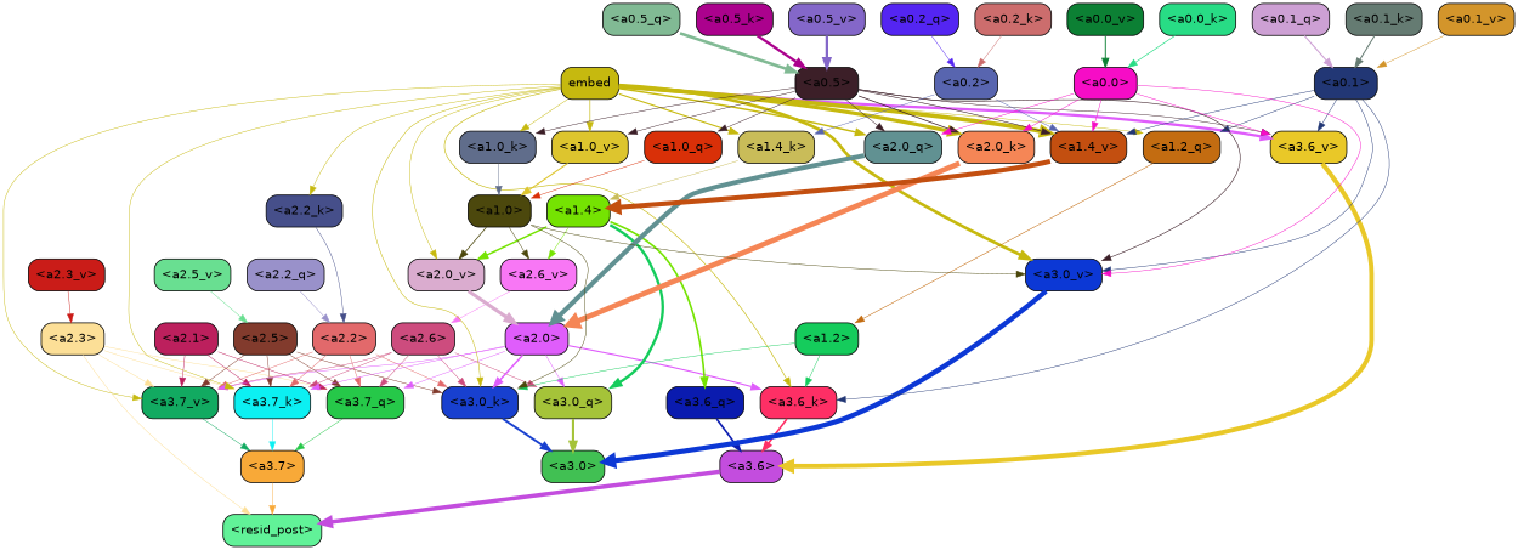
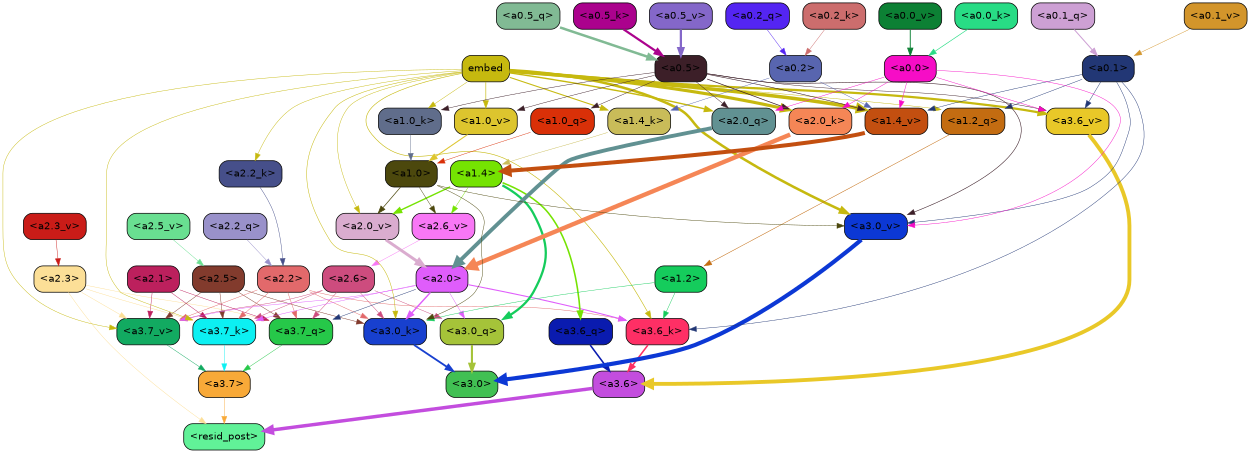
  strict digraph {
    splines=true
    node [color=black fontname=Helvetica shape=box style="filled, rounded"]
    edge [color="#c6b90f" penwidth=0.6]
    "<a3.7>" [fillcolor="#f8a938"]
    "<resid_post>" [fillcolor="#61f298"]
    "<a3.6>" [fillcolor="#c34dde"]
    "<a3.0>" [fillcolor="#41c053"]
    "<a2.3>" [fillcolor="#fcdf97"]
    "<a3.7_q>" [fillcolor="#26c849"]
    "<a3.7_k>" [fillcolor="#0cf0f2"]
    "<a3.7_v>" [fillcolor="#12aa61"]
    "<a3.6_q>" [fillcolor="#0a1baf"]
    "<a3.0_q>" [fillcolor="#a5c339"]
    "<a3.6_k>" [fillcolor="#fe2f65"]
    "<a3.0_k>" [fillcolor="#1840cf"]
    "<a3.6_v>" [fillcolor="#e9c828"]
    "<a3.0_v>" [fillcolor="#0c38d5"]
    "<a2.6>" [fillcolor="#cd4c7e"]
    "<a2.5>" [fillcolor="#823b2d"]
    "<a2.2>" [fillcolor="#e2696b"]
    "<a2.1>" [fillcolor="#bc205d"]
    "<a2.0>" [fillcolor="#df5dfb"]
    "<a1.4>" [fillcolor="#75e302"]
    "<a2.6_v>" [fillcolor="#f877f5"]
    "<a2.0_v>" [fillcolor="#daaccf"]
    embed [fillcolor="#c6b90f"]
    "<a2.0_q>" [fillcolor="#619192"]
    "<a2.2_k>" [fillcolor="#464f8a"]
    "<a2.0_k>" [fillcolor="#f58656"]
    "<a1.2_q>" [fillcolor="#c36c11"]
    "<a1.4_k>" [fillcolor="#c9bc59"]
    "<a1.0_k>" [fillcolor="#606d8b"]
    "<a1.4_v>" [fillcolor="#c34f10"]
    "<a1.0_v>" [fillcolor="#ddc52e"]
    "<a1.2>" [fillcolor="#15cc5c"]
    "<a1.0>" [fillcolor="#4c480d"]
    "<a0.1>" [fillcolor="#223775"]
    "<a0.5>" [fillcolor="#3c1f28"]
    "<a1.0_q>" [fillcolor="#d93008"]
    "<a0.0>" [fillcolor="#f60dc6"]
    "<a2.2_q>" [fillcolor="#9991ca"]
    "<a2.5_v>" [fillcolor="#69df91"]
    "<a2.3_v>" [fillcolor="#ca1c18"]
    "<a0.2>" [fillcolor="#5865af"]
    "<a0.5_q>" [fillcolor="#81ba94"]
    "<a0.2_q>" [fillcolor="#5425f2"]
    "<a0.1_q>" [fillcolor="#cda0d4"]
    "<a0.5_k>" [fillcolor="#ab028d"]
    "<a0.2_k>" [fillcolor="#cc6d6d"]
-   "<a0.1_k>" [fillcolor="#657b72"]
    "<a0.0_k>" [fillcolor="#28dc85"]
    "<a0.5_v>" [fillcolor="#8467c9"]
    "<a0.1_v>" [fillcolor="#d3952b"]
    "<a0.0_v>" [fillcolor="#0c8034"]
    "<a3.7>" -> "<resid_post>" [color="#f8a938"]
    "<a3.6>" -> "<resid_post>" [color="#c34dde" penwidth=4.7534414529800415]
    "<a2.3>" -> "<resid_post>" [color="#fcdf97"]
    "<a2.3>" -> "<a3.7_q>" [color="#fcdf97"]
    "<a2.3>" -> "<a3.7_k>" [color="#fcdf97"]
    "<a2.3>" -> "<a3.7_v>" [color="#fcdf97"]
    "<a3.7_q>" -> "<a3.7>" [color="#26c849"]
    "<a3.7_k>" -> "<a3.7>" [color="#0cf0f2"]
    "<a3.7_v>" -> "<a3.7>" [color="#12aa61"]
    "<a3.6_q>" -> "<a3.6>" [color="#0a1baf" penwidth=2.160832464694977]
    "<a3.0_q>" -> "<a3.0>" [color="#a5c339" penwidth=2.870753765106201]
    "<a3.6_k>" -> "<a3.6>" [color="#fe2f65" penwidth=2.13908451795578]
    "<a3.0_k>" -> "<a3.0>" [color="#1840cf" penwidth=2.520303964614868]
    "<a3.6_v>" -> "<a3.6>" [color="#e9c828" penwidth=5.297133803367615]
    "<a3.0_v>" -> "<a3.0>" [color="#0c38d5" penwidth=5.680712580680847]
    "<a2.6>" -> "<a3.7_q>" [color="#cd4c7e"]
    "<a2.6>" -> "<a3.7_k>" [color="#cd4c7e"]
    "<a2.6>" -> "<a3.7_v>" [color="#cd4c7e"]
    "<a2.6>" -> "<a3.0_q>" [color="#cd4c7e"]
    "<a2.6>" -> "<a3.0_k>" [color="#cd4c7e"]
    "<a2.5>" -> "<a3.7_q>" [color="#823b2d"]
    "<a2.5>" -> "<a3.7_k>" [color="#823b2d"]
    "<a2.5>" -> "<a3.7_v>" [color="#823b2d"]
    "<a2.5>" -> "<a3.0_k>" [color="#823b2d"]
    "<a2.2>" -> "<a3.7_q>" [color="#e2696b"]
    "<a2.2>" -> "<a3.7_k>" [color="#e2696b"]
    "<a2.2>" -> "<a3.7_v>" [color="#e2696b"]
+   "<a2.2>" -> "<a3.6_k>" [color="#e2696b"]
    "<a2.2>" -> "<a3.0_k>" [color="#e2696b"]
    "<a2.1>" -> "<a3.7_q>" [color="#bc205d"]
    "<a2.1>" -> "<a3.7_k>" [color="#bc205d"]
    "<a2.1>" -> "<a3.7_v>" [color="#bc205d"]
-   "<a2.0>" -> "<a3.7_q>" [color="#df5dfb"]
+   "<a2.0>" -> "<a3.7_q>" [color="#223775"]
    "<a2.0>" -> "<a3.7_k>" [color="#df5dfb"]
    "<a2.0>" -> "<a3.7_v>" [color="#df5dfb"]
    "<a2.0>" -> "<a3.0_q>" [color="#df5dfb"]
    "<a2.0>" -> "<a3.6_k>" [color="#df5dfb" penwidth=1.4807794839143753]
    "<a2.0>" -> "<a3.0_k>" [color="#df5dfb" penwidth=1.9436544477939606]
    "<a1.4>" -> "<a3.6_q>" [color="#75e302" penwidth=2.1635248363018036]
    "<a1.4>" -> "<a3.0_q>" [color="#15cc5c" penwidth=3.1362746953964233]
    "<a1.4>" -> "<a2.6_v>" [color="#75e302"]
    "<a1.4>" -> "<a2.0_v>" [color="#75e302" penwidth=1.9271827340126038]
    "<a2.6_v>" -> "<a2.6>" [color="#f877f5"]
    "<a2.0_v>" -> "<a2.0>" [color="#daaccf" penwidth=4.041402816772461]
    embed -> "<a3.7_k>"
    embed -> "<a3.7_v>"
    embed -> "<a3.6_k>" [penwidth=0.8202246725559235]
    embed -> "<a3.0_k>" [penwidth=0.6771316379308701]
-   embed -> "<a3.6_v>" [color="#df5dfb" penwidth=3.067279100418091]
+   embed -> "<a3.6_v>" [penwidth=3.067279100418091]
    embed -> "<a3.0_v>" [penwidth=3.5202720761299133]
    embed -> "<a2.0_v>"
    embed -> "<a2.0_q>" [penwidth=1.9194039106369019]
    embed -> "<a2.2_k>"
    embed -> "<a2.0_k>" [penwidth=4.28515887260437]
    embed -> "<a1.2_q>"
    embed -> "<a1.4_k>" [penwidth=1.441945195198059]
    embed -> "<a1.0_k>"
    embed -> "<a1.4_v>" [penwidth=4.830149412155151]
    embed -> "<a1.0_v>" [penwidth=0.8981428295373917]
    "<a2.0_q>" -> "<a2.0>" [color="#619192" penwidth=5.313405752182007]
    "<a2.2_k>" -> "<a2.2>" [color="#464f8a"]
    "<a2.0_k>" -> "<a2.0>" [color="#f58656" penwidth=6.029795527458191]
    "<a1.2_q>" -> "<a1.2>" [color="#c36c11" penwidth=0.6924253702163696]
    "<a1.4_k>" -> "<a1.4>" [color="#c9bc59"]
    "<a1.0_k>" -> "<a1.0>" [color="#606d8b"]
    "<a1.4_v>" -> "<a1.4>" [color="#c34f10" penwidth=5.515027642250061]
    "<a1.0_v>" -> "<a1.0>" [color="#ddc52e" penwidth=1.4252789914608002]
    "<a1.2>" -> "<a3.6_k>" [color="#15cc5c"]
    "<a1.2>" -> "<a3.0_k>" [color="#15cc5c"]
    "<a1.0>" -> "<a3.0_k>" [color="#4c480d"]
    "<a1.0>" -> "<a3.0_v>" [color="#4c480d"]
    "<a1.0>" -> "<a2.6_v>" [color="#4c480d"]
    "<a1.0>" -> "<a2.0_v>" [color="#4c480d" penwidth=0.9754131138324738]
    "<a0.1>" -> "<a3.6_k>" [color="#223775"]
    "<a0.1>" -> "<a3.6_v>" [color="#223775"]
    "<a0.1>" -> "<a3.0_v>" [color="#223775"]
    "<a0.1>" -> "<a1.2_q>" [color="#223775"]
    "<a0.1>" -> "<a1.4_v>" [color="#223775"]
    "<a0.5>" -> "<a3.6_v>" [color="#3c1f28"]
    "<a0.5>" -> "<a3.0_v>" [color="#3c1f28" penwidth=0.764040544629097]
    "<a0.5>" -> "<a2.0_q>" [color="#3c1f28"]
    "<a0.5>" -> "<a2.0_k>" [color="#3c1f28" penwidth=0.9763890504837036]
    "<a0.5>" -> "<a1.0_k>" [color="#3c1f28"]
    "<a0.5>" -> "<a1.4_v>" [color="#3c1f28" penwidth=0.7723740935325623]
    "<a0.5>" -> "<a1.0_v>" [color="#3c1f28"]
    "<a0.5>" -> "<a1.0_q>" [color="#3c1f28"]
    "<a1.0_q>" -> "<a1.0>" [color="#d93008"]
    "<a0.0>" -> "<a3.6_v>" [color="#f60dc6"]
    "<a0.0>" -> "<a3.0_v>" [color="#f60dc6"]
    "<a0.0>" -> "<a2.0_q>" [color="#f60dc6"]
    "<a0.0>" -> "<a2.0_k>" [color="#f60dc6"]
    "<a0.0>" -> "<a1.4_v>" [color="#f60dc6"]
    "<a2.2_q>" -> "<a2.2>" [color="#9991ca"]
    "<a2.5_v>" -> "<a2.5>" [color="#69df91"]
    "<a2.3_v>" -> "<a2.3>" [color="#ca1c18"]
    "<a0.2>" -> "<a1.4_k>" [color="#5865af"]
    "<a0.2>" -> "<a1.4_v>" [color="#5865af"]
    "<a0.5_q>" -> "<a0.5>" [color="#81ba94" penwidth=3.470327615737915]
    "<a0.2_q>" -> "<a0.2>" [color="#5425f2"]
    "<a0.1_q>" -> "<a0.1>" [color="#cda0d4" penwidth=1.4035804867744446]
    "<a0.5_k>" -> "<a0.5>" [color="#ab028d" penwidth=3.017053723335266]
    "<a0.2_k>" -> "<a0.2>" [color="#cc6d6d"]
-   "<a0.1_k>" -> "<a0.1>" [color="#657b72" penwidth=1.3217589855194092]
    "<a0.0_k>" -> "<a0.0>" [color="#28dc85" penwidth=0.8782260417938232]
    "<a0.5_v>" -> "<a0.5>" [color="#8467c9" penwidth=3.088594377040863]
    "<a0.1_v>" -> "<a0.1>" [color="#d3952b"]
    "<a0.0_v>" -> "<a0.0>" [color="#0c8034" penwidth=1.2872320413589478]
  }
